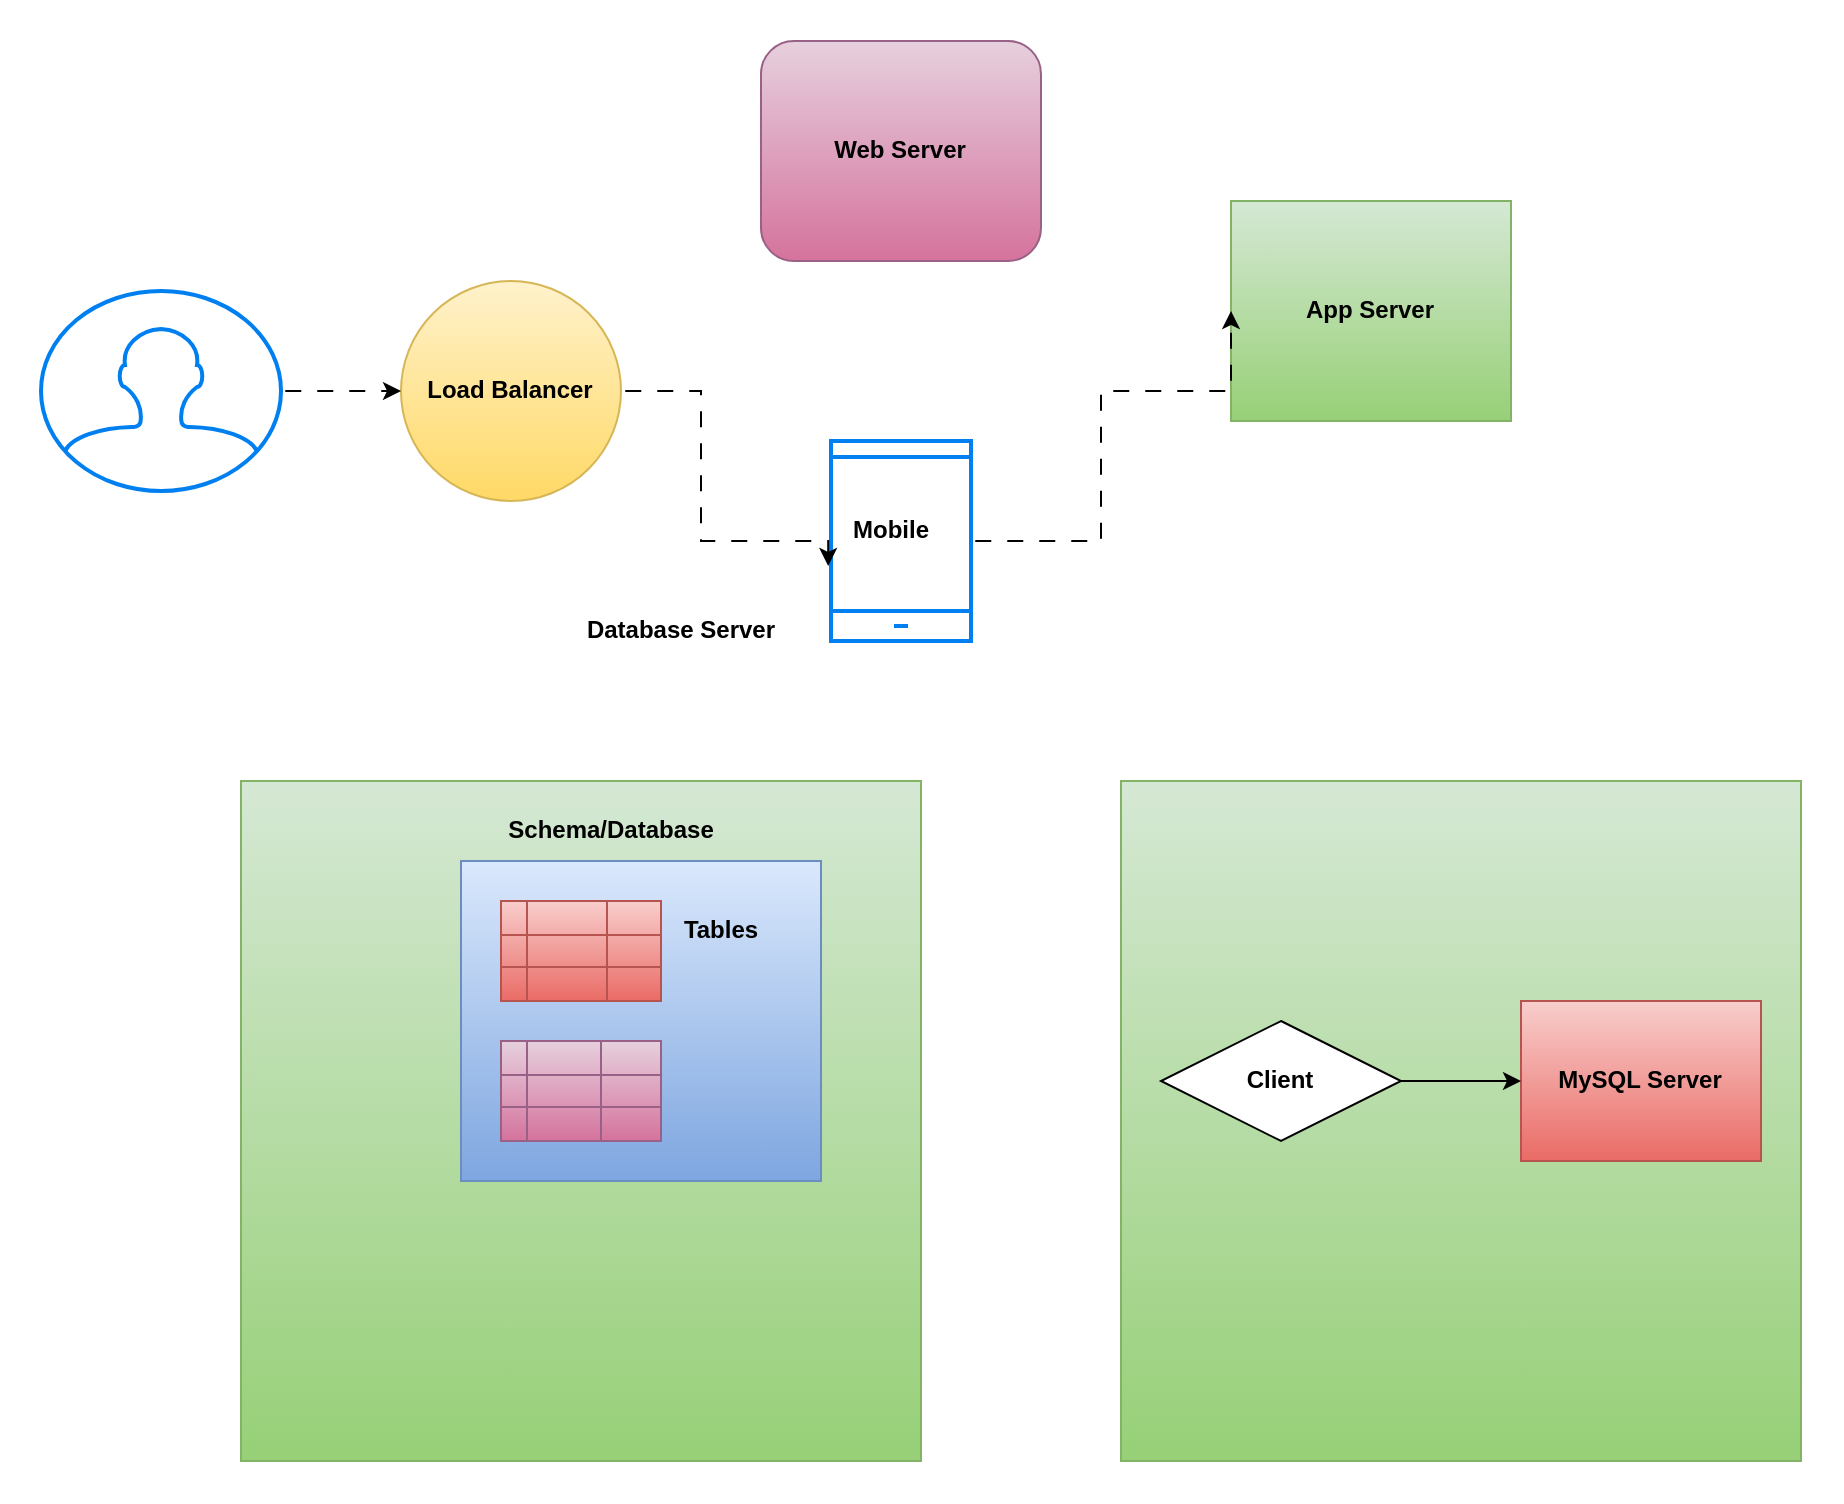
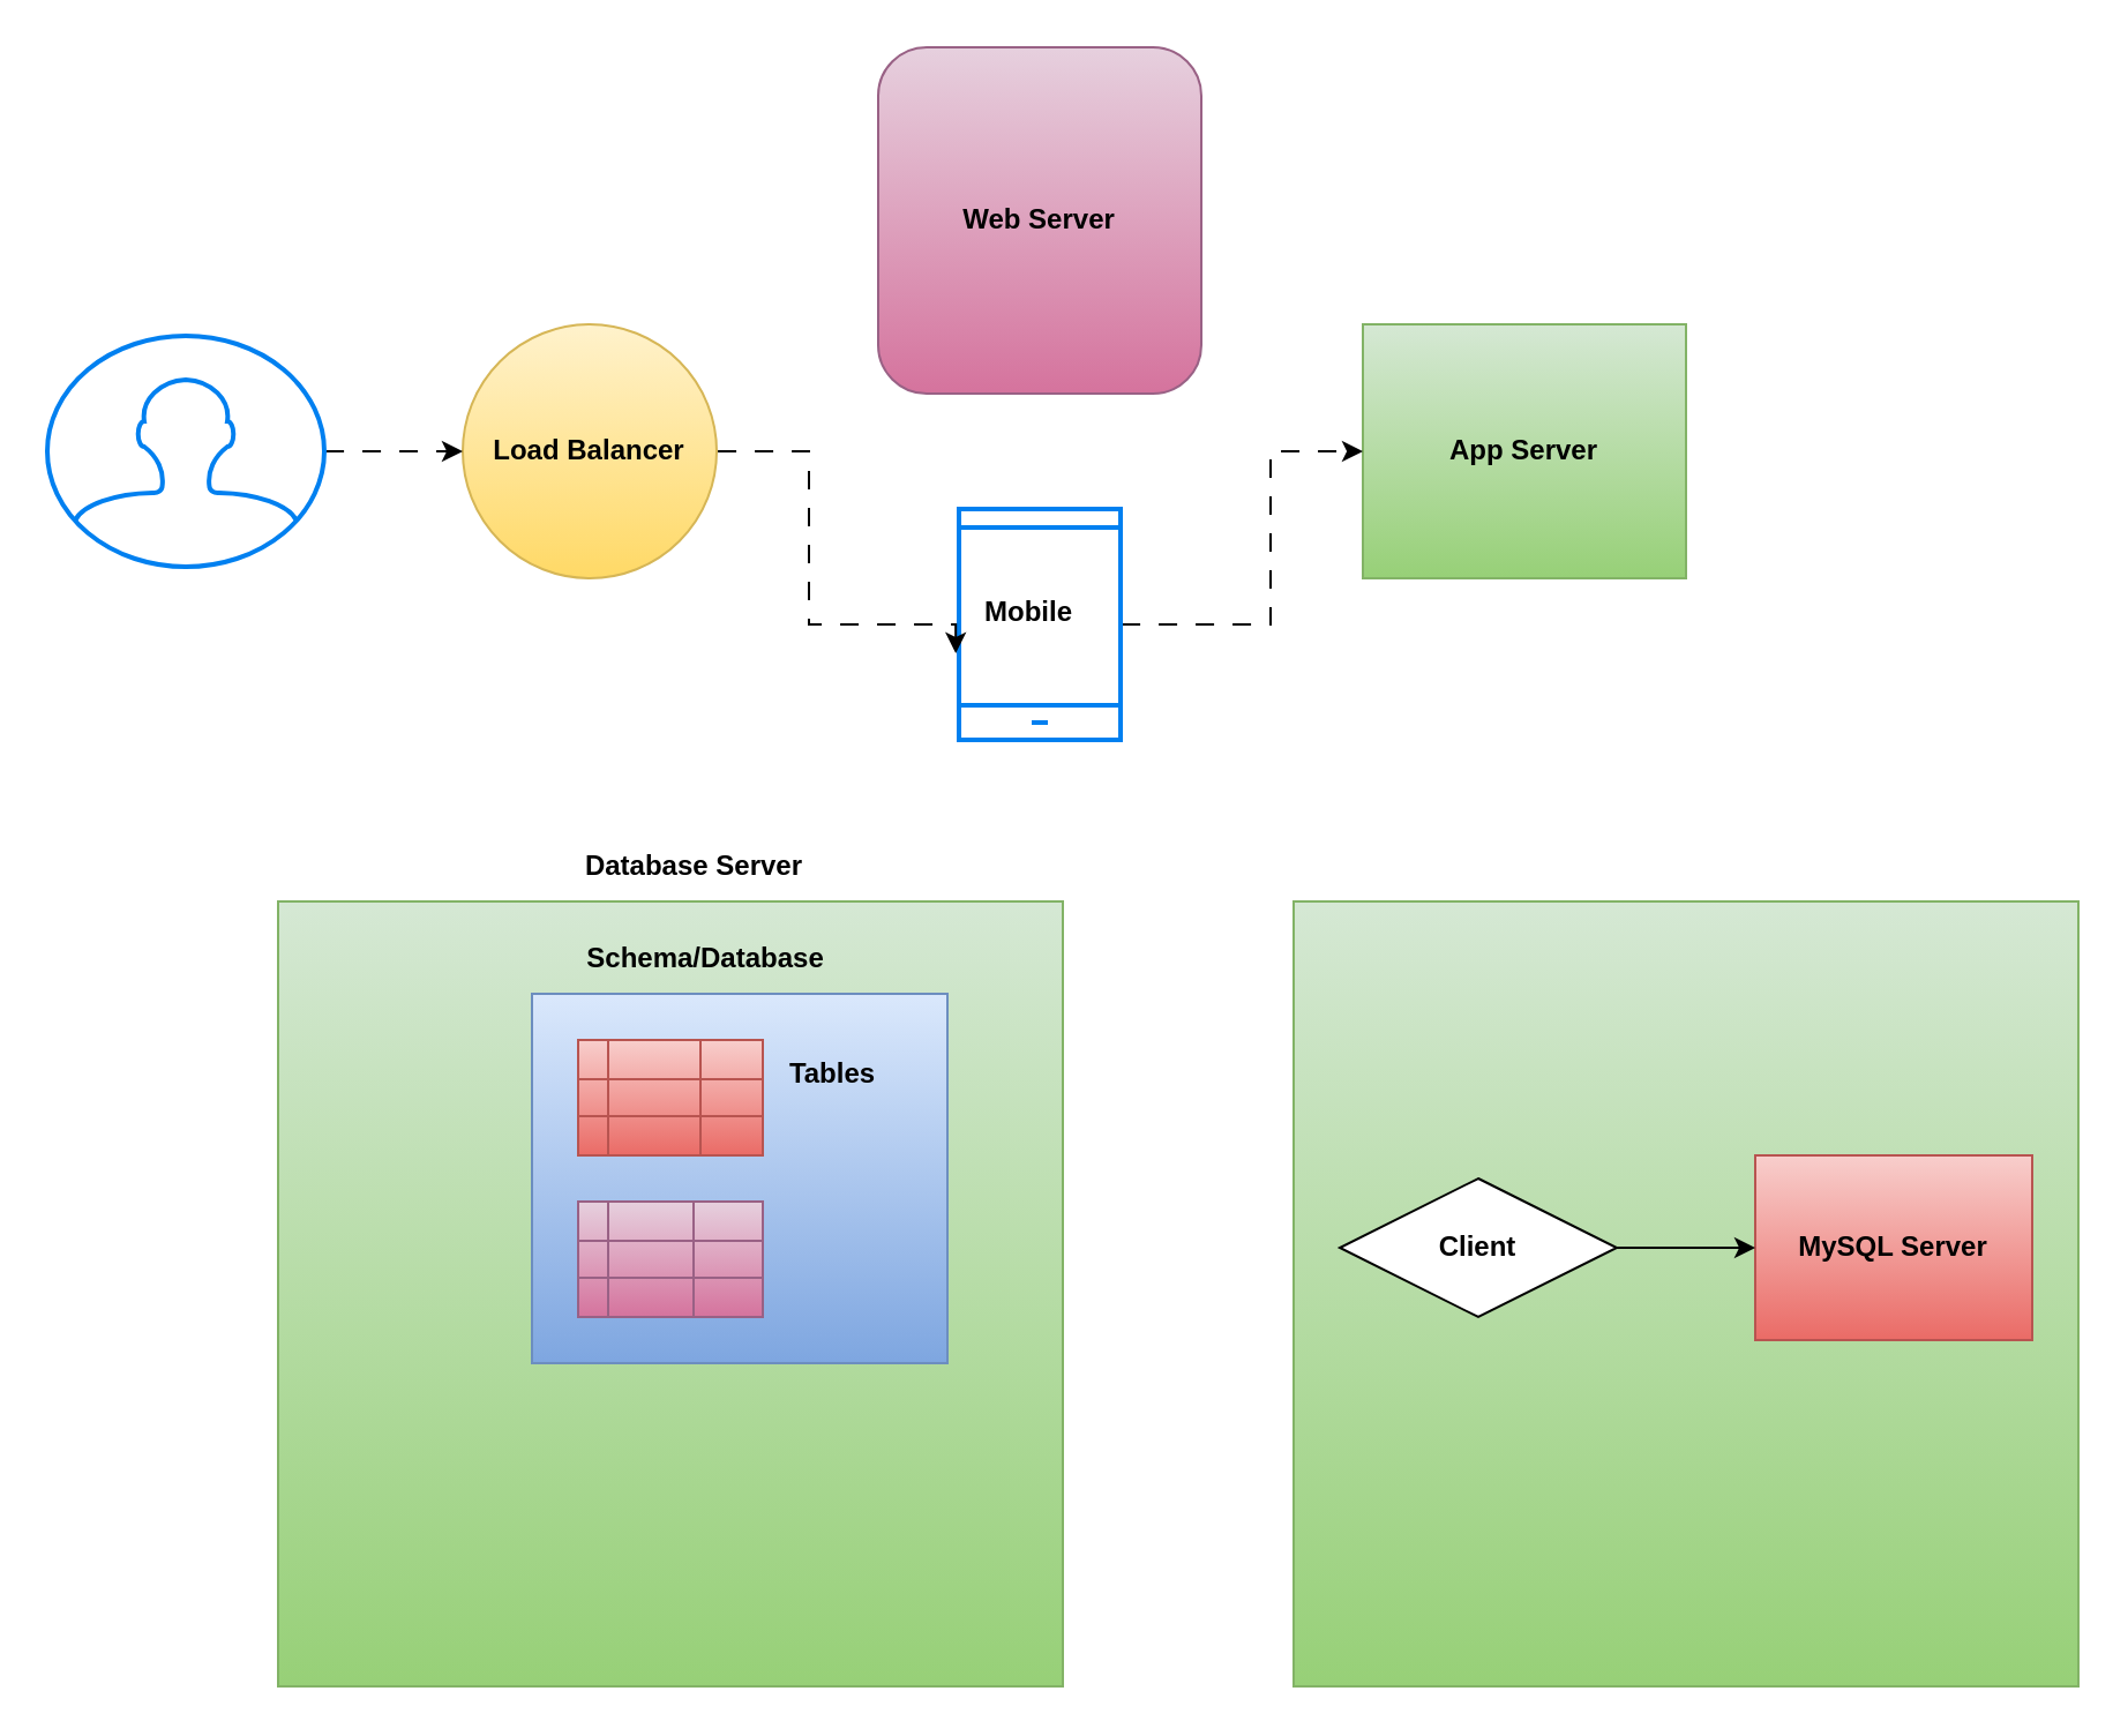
  <mxCell id="0" />
  <mxCell id="1" parent="0" />
- <mxCell id="2" value="&lt;b&gt;App Server&lt;/b&gt;" style="rounded=0;whiteSpace=wrap;html=1;fillColor=#d5e8d4;gradientColor=#97d077;strokeColor=#82b366;" parent="1" vertex="1"><mxGeometry x="615" y="100" width="140" height="110" as="geometry" /></mxCell>
- <mxCell id="3" value="&lt;b&gt;Web Server&lt;/b&gt;" style="rounded=1;whiteSpace=wrap;html=1;fillColor=#e6d0de;gradientColor=#d5739d;strokeColor=#996185;" parent="1" vertex="1"><mxGeometry x="380" width="140" height="110" as="geometry" y="20" /></mxCell>
+ <mxCell id="2" value="&lt;b&gt;App Server&lt;/b&gt;" style="rounded=0;whiteSpace=wrap;html=1;fillColor=#d5e8d4;gradientColor=#97d077;strokeColor=#82b366;" parent="1" vertex="1"><mxGeometry x="590" y="140" width="140" height="110" as="geometry" /></mxCell>
+ <mxCell id="3" value="&lt;b&gt;Web Server&lt;/b&gt;" style="rounded=1;whiteSpace=wrap;html=1;fillColor=#e6d0de;gradientColor=#d5739d;strokeColor=#996185;" parent="1" vertex="1"><mxGeometry x="380" y="20" width="140" height="150" as="geometry" /></mxCell>
  <mxCell id="4" value="&lt;b&gt;Load Balancer&lt;/b&gt;" style="ellipse;whiteSpace=wrap;html=1;aspect=fixed;fillColor=#fff2cc;gradientColor=#ffd966;strokeColor=#d6b656;" parent="1" vertex="1"><mxGeometry x="200" y="140" width="110" height="110" as="geometry" /></mxCell>
  <mxCell id="5" style="edgeStyle=orthogonalEdgeStyle;rounded=0;orthogonalLoop=1;jettySize=auto;html=1;entryX=0;entryY=0.5;entryDx=0;entryDy=0;flowAnimation=1;" parent="1" source="6" target="4" edge="1"><mxGeometry relative="1" as="geometry" /></mxCell>
  <mxCell id="6" value="" style="html=1;verticalLabelPosition=bottom;align=center;labelBackgroundColor=#ffffff;verticalAlign=top;strokeWidth=2;strokeColor=#0080F0;shadow=0;dashed=0;shape=mxgraph.ios7.icons.user;" parent="1" vertex="1"><mxGeometry x="20" y="145" width="120" height="100" as="geometry" /></mxCell>
  <mxCell id="7" value="" style="whiteSpace=wrap;html=1;aspect=fixed;fillColor=#d5e8d4;gradientColor=#97d077;strokeColor=#82b366;" parent="1" vertex="1"><mxGeometry x="560" y="390" width="340" height="340" as="geometry" /></mxCell>
  <mxCell id="8" value="&lt;b&gt;MySQL Server&lt;/b&gt;" style="whiteSpace=wrap;html=1;fillColor=#f8cecc;gradientColor=#ea6b66;strokeColor=#b85450;rounded=0;" parent="1" vertex="1"><mxGeometry x="760" y="500" width="120" height="80" as="geometry" /></mxCell>
  <mxCell id="9" style="edgeStyle=orthogonalEdgeStyle;rounded=0;orthogonalLoop=1;jettySize=auto;html=1;" parent="1" source="10" target="8" edge="1"><mxGeometry relative="1" as="geometry" /></mxCell>
  <mxCell id="10" value="&lt;b&gt;Client&lt;/b&gt;" style="rhombus;whiteSpace=wrap;html=1;" parent="1" vertex="1"><mxGeometry x="580" y="510" width="120" height="60" as="geometry" /></mxCell>
  <mxCell id="11" value="" style="whiteSpace=wrap;html=1;aspect=fixed;fillColor=#d5e8d4;gradientColor=#97d077;strokeColor=#82b366;" parent="1" vertex="1"><mxGeometry x="120" y="390" width="340" height="340" as="geometry" /></mxCell>
  <mxCell id="12" value="" style="rounded=0;whiteSpace=wrap;html=1;fillColor=#dae8fc;gradientColor=#7ea6e0;strokeColor=#6c8ebf;" parent="1" vertex="1"><mxGeometry x="230" y="430" width="180" height="160" as="geometry" /></mxCell>
  <mxCell id="13" value="" style="shape=table;startSize=0;container=1;collapsible=0;childLayout=tableLayout;fontSize=16;fillColor=#f8cecc;gradientColor=#ea6b66;strokeColor=#b85450;" parent="1" vertex="1"><mxGeometry x="250" y="450" width="80" height="50" as="geometry" /></mxCell>
  <mxCell id="14" value="" style="shape=tableRow;horizontal=0;startSize=0;swimlaneHead=0;swimlaneBody=0;strokeColor=inherit;top=0;left=0;bottom=0;right=0;collapsible=0;dropTarget=0;fillColor=none;points=[[0,0.5],[1,0.5]];portConstraint=eastwest;fontSize=16;" parent="13" vertex="1"><mxGeometry width="80" height="17" as="geometry" /></mxCell>
  <mxCell id="15" value="" style="shape=partialRectangle;html=1;whiteSpace=wrap;connectable=0;strokeColor=inherit;overflow=hidden;fillColor=none;top=0;left=0;bottom=0;right=0;pointerEvents=1;fontSize=16;" parent="14" vertex="1"><mxGeometry width="13" height="17" as="geometry"><mxRectangle width="13" height="17" as="alternateBounds" /></mxGeometry></mxCell>
  <mxCell id="16" value="" style="shape=partialRectangle;html=1;whiteSpace=wrap;connectable=0;strokeColor=inherit;overflow=hidden;fillColor=none;top=0;left=0;bottom=0;right=0;pointerEvents=1;fontSize=16;" parent="14" vertex="1"><mxGeometry x="13" width="40" height="17" as="geometry"><mxRectangle width="40" height="17" as="alternateBounds" /></mxGeometry></mxCell>
  <mxCell id="17" value="" style="shape=partialRectangle;html=1;whiteSpace=wrap;connectable=0;strokeColor=inherit;overflow=hidden;fillColor=none;top=0;left=0;bottom=0;right=0;pointerEvents=1;fontSize=16;" parent="14" vertex="1"><mxGeometry x="53" width="27" height="17" as="geometry"><mxRectangle width="27" height="17" as="alternateBounds" /></mxGeometry></mxCell>
  <mxCell id="18" value="" style="shape=tableRow;horizontal=0;startSize=0;swimlaneHead=0;swimlaneBody=0;strokeColor=inherit;top=0;left=0;bottom=0;right=0;collapsible=0;dropTarget=0;fillColor=none;points=[[0,0.5],[1,0.5]];portConstraint=eastwest;fontSize=16;" parent="13" vertex="1"><mxGeometry y="17" width="80" height="16" as="geometry" /></mxCell>
  <mxCell id="19" value="" style="shape=partialRectangle;html=1;whiteSpace=wrap;connectable=0;strokeColor=inherit;overflow=hidden;fillColor=none;top=0;left=0;bottom=0;right=0;pointerEvents=1;fontSize=16;" parent="18" vertex="1"><mxGeometry width="13" height="16" as="geometry"><mxRectangle width="13" height="16" as="alternateBounds" /></mxGeometry></mxCell>
  <mxCell id="20" value="" style="shape=partialRectangle;html=1;whiteSpace=wrap;connectable=0;strokeColor=inherit;overflow=hidden;fillColor=none;top=0;left=0;bottom=0;right=0;pointerEvents=1;fontSize=16;" parent="18" vertex="1"><mxGeometry x="13" width="40" height="16" as="geometry"><mxRectangle width="40" height="16" as="alternateBounds" /></mxGeometry></mxCell>
  <mxCell id="21" value="" style="shape=partialRectangle;html=1;whiteSpace=wrap;connectable=0;strokeColor=inherit;overflow=hidden;fillColor=none;top=0;left=0;bottom=0;right=0;pointerEvents=1;fontSize=16;" parent="18" vertex="1"><mxGeometry x="53" width="27" height="16" as="geometry"><mxRectangle width="27" height="16" as="alternateBounds" /></mxGeometry></mxCell>
  <mxCell id="22" value="" style="shape=tableRow;horizontal=0;startSize=0;swimlaneHead=0;swimlaneBody=0;strokeColor=inherit;top=0;left=0;bottom=0;right=0;collapsible=0;dropTarget=0;fillColor=none;points=[[0,0.5],[1,0.5]];portConstraint=eastwest;fontSize=16;" parent="13" vertex="1"><mxGeometry y="33" width="80" height="17" as="geometry" /></mxCell>
  <mxCell id="23" value="" style="shape=partialRectangle;html=1;whiteSpace=wrap;connectable=0;strokeColor=inherit;overflow=hidden;fillColor=none;top=0;left=0;bottom=0;right=0;pointerEvents=1;fontSize=16;" parent="22" vertex="1"><mxGeometry width="13" height="17" as="geometry"><mxRectangle width="13" height="17" as="alternateBounds" /></mxGeometry></mxCell>
  <mxCell id="24" value="" style="shape=partialRectangle;html=1;whiteSpace=wrap;connectable=0;strokeColor=inherit;overflow=hidden;fillColor=none;top=0;left=0;bottom=0;right=0;pointerEvents=1;fontSize=16;" parent="22" vertex="1"><mxGeometry x="13" width="40" height="17" as="geometry"><mxRectangle width="40" height="17" as="alternateBounds" /></mxGeometry></mxCell>
  <mxCell id="25" value="" style="shape=partialRectangle;html=1;whiteSpace=wrap;connectable=0;strokeColor=inherit;overflow=hidden;fillColor=none;top=0;left=0;bottom=0;right=0;pointerEvents=1;fontSize=16;" parent="22" vertex="1"><mxGeometry x="53" width="27" height="17" as="geometry"><mxRectangle width="27" height="17" as="alternateBounds" /></mxGeometry></mxCell>
  <mxCell id="26" value="" style="shape=table;startSize=0;container=1;collapsible=0;childLayout=tableLayout;fontSize=16;fillColor=#e6d0de;gradientColor=#d5739d;strokeColor=#996185;" parent="1" vertex="1"><mxGeometry x="250" y="520" width="80" height="50" as="geometry" /></mxCell>
  <mxCell id="27" value="" style="shape=tableRow;horizontal=0;startSize=0;swimlaneHead=0;swimlaneBody=0;strokeColor=inherit;top=0;left=0;bottom=0;right=0;collapsible=0;dropTarget=0;fillColor=none;points=[[0,0.5],[1,0.5]];portConstraint=eastwest;fontSize=16;" parent="26" vertex="1"><mxGeometry width="80" height="17" as="geometry" /></mxCell>
  <mxCell id="28" value="" style="shape=partialRectangle;html=1;whiteSpace=wrap;connectable=0;strokeColor=inherit;overflow=hidden;fillColor=none;top=0;left=0;bottom=0;right=0;pointerEvents=1;fontSize=16;" parent="27" vertex="1"><mxGeometry width="13" height="17" as="geometry"><mxRectangle width="13" height="17" as="alternateBounds" /></mxGeometry></mxCell>
  <mxCell id="29" value="" style="shape=partialRectangle;html=1;whiteSpace=wrap;connectable=0;strokeColor=inherit;overflow=hidden;fillColor=none;top=0;left=0;bottom=0;right=0;pointerEvents=1;fontSize=16;" parent="27" vertex="1"><mxGeometry x="13" width="37" height="17" as="geometry"><mxRectangle width="37" height="17" as="alternateBounds" /></mxGeometry></mxCell>
  <mxCell id="30" value="" style="shape=partialRectangle;html=1;whiteSpace=wrap;connectable=0;strokeColor=inherit;overflow=hidden;fillColor=none;top=0;left=0;bottom=0;right=0;pointerEvents=1;fontSize=16;" parent="27" vertex="1"><mxGeometry x="50" width="30" height="17" as="geometry"><mxRectangle width="30" height="17" as="alternateBounds" /></mxGeometry></mxCell>
  <mxCell id="31" value="" style="shape=tableRow;horizontal=0;startSize=0;swimlaneHead=0;swimlaneBody=0;strokeColor=inherit;top=0;left=0;bottom=0;right=0;collapsible=0;dropTarget=0;fillColor=none;points=[[0,0.5],[1,0.5]];portConstraint=eastwest;fontSize=16;" parent="26" vertex="1"><mxGeometry y="17" width="80" height="16" as="geometry" /></mxCell>
  <mxCell id="32" value="" style="shape=partialRectangle;html=1;whiteSpace=wrap;connectable=0;strokeColor=inherit;overflow=hidden;fillColor=none;top=0;left=0;bottom=0;right=0;pointerEvents=1;fontSize=16;" parent="31" vertex="1"><mxGeometry width="13" height="16" as="geometry"><mxRectangle width="13" height="16" as="alternateBounds" /></mxGeometry></mxCell>
  <mxCell id="33" value="" style="shape=partialRectangle;html=1;whiteSpace=wrap;connectable=0;strokeColor=inherit;overflow=hidden;fillColor=none;top=0;left=0;bottom=0;right=0;pointerEvents=1;fontSize=16;" parent="31" vertex="1"><mxGeometry x="13" width="37" height="16" as="geometry"><mxRectangle width="37" height="16" as="alternateBounds" /></mxGeometry></mxCell>
  <mxCell id="34" value="" style="shape=partialRectangle;html=1;whiteSpace=wrap;connectable=0;strokeColor=inherit;overflow=hidden;fillColor=none;top=0;left=0;bottom=0;right=0;pointerEvents=1;fontSize=16;" parent="31" vertex="1"><mxGeometry x="50" width="30" height="16" as="geometry"><mxRectangle width="30" height="16" as="alternateBounds" /></mxGeometry></mxCell>
  <mxCell id="35" value="" style="shape=tableRow;horizontal=0;startSize=0;swimlaneHead=0;swimlaneBody=0;strokeColor=inherit;top=0;left=0;bottom=0;right=0;collapsible=0;dropTarget=0;fillColor=none;points=[[0,0.5],[1,0.5]];portConstraint=eastwest;fontSize=16;" parent="26" vertex="1"><mxGeometry y="33" width="80" height="17" as="geometry" /></mxCell>
  <mxCell id="36" value="" style="shape=partialRectangle;html=1;whiteSpace=wrap;connectable=0;strokeColor=inherit;overflow=hidden;fillColor=none;top=0;left=0;bottom=0;right=0;pointerEvents=1;fontSize=16;" parent="35" vertex="1"><mxGeometry width="13" height="17" as="geometry"><mxRectangle width="13" height="17" as="alternateBounds" /></mxGeometry></mxCell>
  <mxCell id="37" value="" style="shape=partialRectangle;html=1;whiteSpace=wrap;connectable=0;strokeColor=inherit;overflow=hidden;fillColor=none;top=0;left=0;bottom=0;right=0;pointerEvents=1;fontSize=16;" parent="35" vertex="1"><mxGeometry x="13" width="37" height="17" as="geometry"><mxRectangle width="37" height="17" as="alternateBounds" /></mxGeometry></mxCell>
  <mxCell id="38" value="" style="shape=partialRectangle;html=1;whiteSpace=wrap;connectable=0;strokeColor=inherit;overflow=hidden;fillColor=none;top=0;left=0;bottom=0;right=0;pointerEvents=1;fontSize=16;" parent="35" vertex="1"><mxGeometry x="50" width="30" height="17" as="geometry"><mxRectangle width="30" height="17" as="alternateBounds" /></mxGeometry></mxCell>
- <mxCell id="39" value="&lt;b&gt;Database Server&lt;/b&gt;" style="text;html=1;align=center;verticalAlign=middle;resizable=0;points=[];autosize=1;strokeColor=none;fillColor=none;" parent="1" vertex="1"><mxGeometry x="280" y="300" width="120" height="30" as="geometry" /></mxCell>
+ <mxCell id="39" value="&lt;b&gt;Database Server&lt;/b&gt;" style="text;html=1;align=center;verticalAlign=middle;resizable=0;points=[];autosize=1;strokeColor=none;fillColor=none;" parent="1" vertex="1"><mxGeometry x="240" y="360" width="120" height="30" as="geometry" /></mxCell>
  <mxCell id="40" value="&lt;b&gt;Schema/Database&lt;/b&gt;" style="text;html=1;align=center;verticalAlign=middle;resizable=0;points=[];autosize=1;strokeColor=none;fillColor=none;" parent="1" vertex="1"><mxGeometry x="240" y="400" width="130" height="30" as="geometry" /></mxCell>
  <mxCell id="41" value="&lt;b&gt;Tables&lt;/b&gt;" style="text;html=1;align=center;verticalAlign=middle;resizable=0;points=[];autosize=1;strokeColor=none;fillColor=none;" parent="1" vertex="1"><mxGeometry x="330" y="450" width="60" height="30" as="geometry" /></mxCell>
  <mxCell id="42" style="edgeStyle=orthogonalEdgeStyle;rounded=0;orthogonalLoop=1;jettySize=auto;html=1;entryX=0;entryY=0.5;entryDx=0;entryDy=0;flowAnimation=1;" parent="1" source="43" target="2" edge="1"><mxGeometry relative="1" as="geometry"><Array as="points"><mxPoint x="550" y="270" /><mxPoint x="550" y="195" /></Array></mxGeometry></mxCell>
  <mxCell id="43" value="" style="html=1;verticalLabelPosition=bottom;align=center;labelBackgroundColor=#ffffff;verticalAlign=top;strokeWidth=2;strokeColor=#0080F0;shadow=0;dashed=0;shape=mxgraph.ios7.icons.smartphone;" parent="1" vertex="1"><mxGeometry x="415" y="220" width="70" height="100" as="geometry" /></mxCell>
  <mxCell id="44" style="edgeStyle=orthogonalEdgeStyle;rounded=0;orthogonalLoop=1;jettySize=auto;html=1;entryX=-0.02;entryY=0.625;entryDx=0;entryDy=0;entryPerimeter=0;flowAnimation=1;" parent="1" source="4" target="43" edge="1"><mxGeometry relative="1" as="geometry"><Array as="points"><mxPoint x="350" y="195" /><mxPoint x="350" y="270" /><mxPoint x="414" y="270" /></Array></mxGeometry></mxCell>
  <mxCell id="45" value="&lt;b&gt;Mobile&lt;/b&gt;" style="text;html=1;align=center;verticalAlign=middle;resizable=0;points=[];autosize=1;strokeColor=none;fillColor=none;" parent="1" vertex="1"><mxGeometry x="415" y="250" width="60" height="30" as="geometry" /></mxCell>
